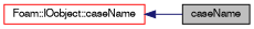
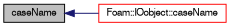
  digraph {
    rankdir=LR
    node [fontname=FreeSans fontsize=10 shape=record]
    n1 [color=black fillcolor=grey75 fontcolor=black height=0.2 label=caseName style=filled width=0.4]
    n2 [color=red height=0.2 label="Foam::IOobject::caseName" width=0.4]
-   n2 -> n1 [color=midnightblue dir=back fontname=FreeSans fontsize=10 labelfontname=FreeSans labelfontsize=10 style=solid]
+   n1 -> n2 [color=midnightblue dir=back fontname=FreeSans fontsize=10 labelfontname=FreeSans labelfontsize=10 style=solid]
  }
